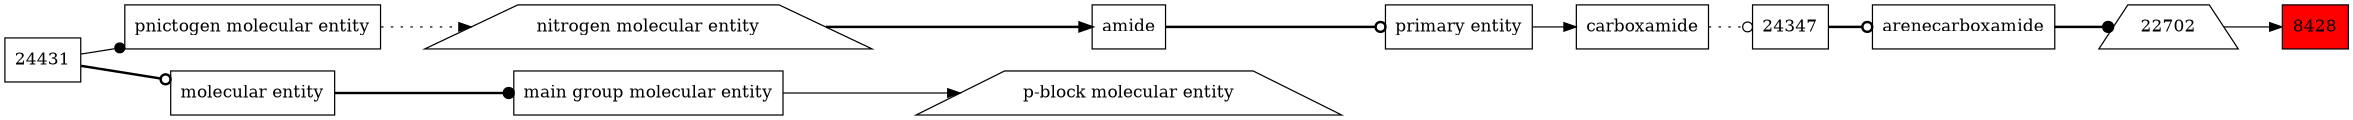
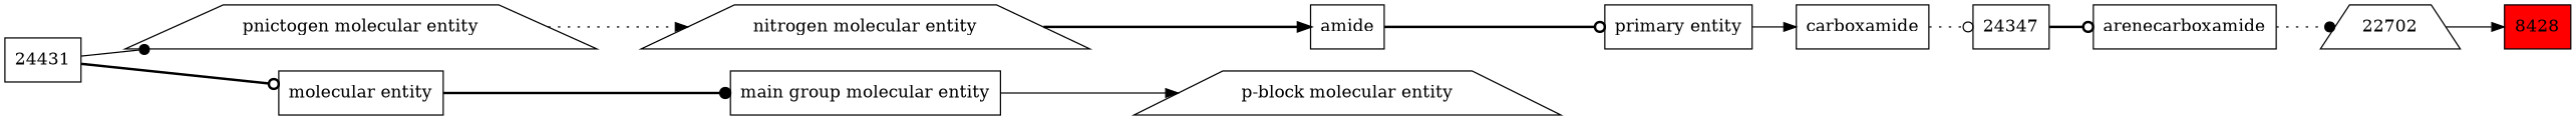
  digraph {
    rankdir=LR
    node [shape=box]
    edge [arrowhead=normal style=bold]
    n1 [fillcolor=red label=8428 style=filled]
    n2 [label=22702 shape=trapezium]
    n3 [label=arenecarboxamide]
    n4 [label=24347]
    n5 [label=carboxamide]
    n6 [label="primary entity"]
    n7 [label=amide]
    n8 [label="nitrogen molecular entity" shape=trapezium]
-   n9 [label="pnictogen molecular entity"]
+   n9 [label="pnictogen molecular entity" shape=trapezium]
    n10 [label="p-block molecular entity" shape=trapezium]
    n11 [label="main group molecular entity"]
    n12 [label="molecular entity"]
    n13 [label=24431]
    n2 -> n1 [style=solid]
-   n3 -> n2 [arrowhead=dot]
+   n3 -> n2 [arrowhead=dot style=dotted]
    n4 -> n3 [arrowhead=odot]
    n5 -> n4 [arrowhead=odot style=dotted]
    n6 -> n5 [style=solid]
    n7 -> n6 [arrowhead=odot]
    n8 -> n7
    n9 -> n8 [style=dotted]
    n11 -> n10 [style=solid]
    n12 -> n11 [arrowhead=dot]
    n13 -> n9 [arrowhead=dot style=solid]
    n13 -> n12 [arrowhead=odot]
  }
